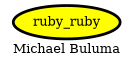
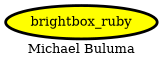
  digraph {
    label="Michael Buluma"
-   brightbox_ruby [fillcolor=yellow penwidth=3 style=filled label=ruby_ruby]
+   brightbox_ruby [fillcolor=yellow penwidth=3 style=filled]
  }
